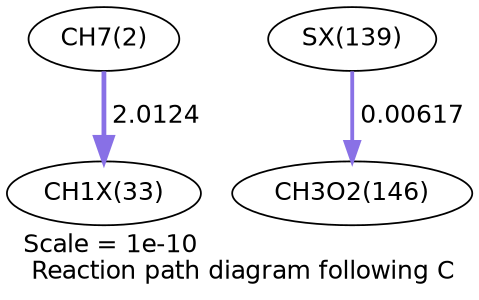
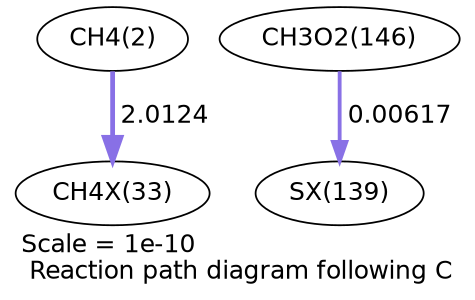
  digraph {
    fontname=Helvetica
    label="Scale = 1e-10\l Reaction path diagram following C"
    node [fontname=Helvetica]
    edge [fontname=Helvetica]
-   n1 [label="CH7(2)"]
-   n2 [label="CH1X(33)"]
+   n1 [label="CH4(2)"]
+   n2 [label="CH4X(33)"]
    n3 [label="SX(139)"]
    n4 [label="CH3O2(146)"]
    n1 -> n2 [arrowsize=1.34 color="0.7, 0.512, 0.9" label=" 2.0124" penwidth=2.69]
-   n3 -> n4 [arrowsize=1.08 color="0.7, 0.506, 0.9" label=" 0.00617" penwidth=2.16]
+   n4 -> n3 [arrowsize=1.08 color="0.7, 0.506, 0.9" label=" 0.00617" penwidth=2.16]
  }
